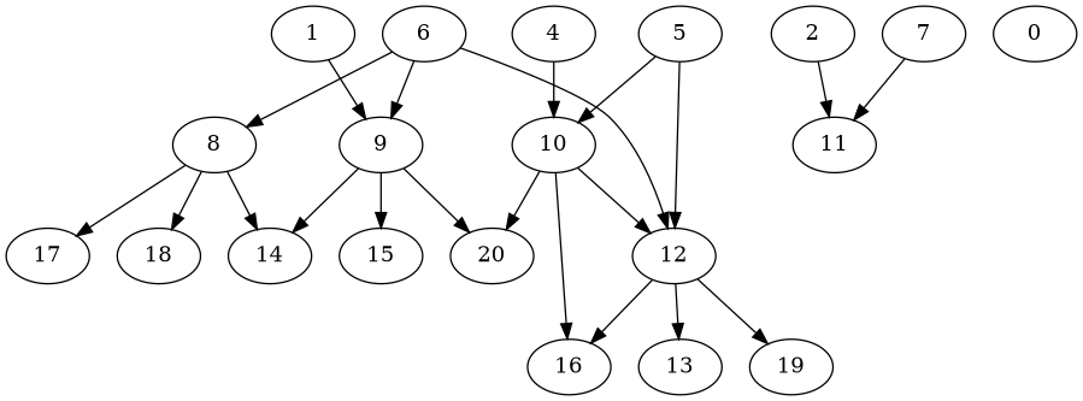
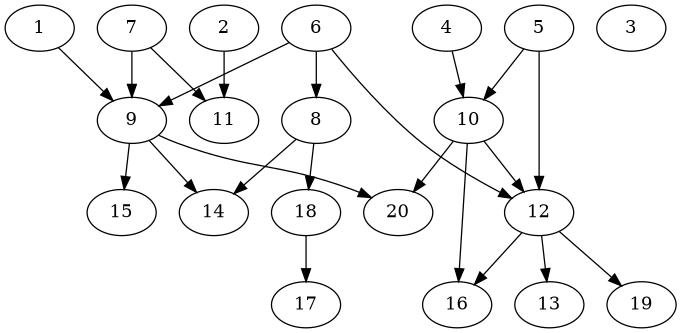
  digraph {
    node [alpha=0.15]
    1 [expect_size=52101120]
    9 [alpha=0.07 expect_size=45748224]
    14 [expect_size=27005952]
    15 [alpha=0.01 expect_size=46538752]
    20 [alpha=0.09 expect_size=13904896]
    2 [alpha=0.08 expect_size=49110016]
    11 [alpha=0.01 expect_size=7913472]
-   3 [alpha=0.05 expect_size=18319360 label=0]
+   3 [alpha=0.05 expect_size=18319360]
    4 [alpha=0.08 expect_size=52003840]
    10 [alpha=0.12 expect_size=18444288]
    16 [alpha=0.04 expect_size=32618496]
    12 [alpha=0.03 expect_size=43525120]
    17 [alpha=0.10 expect_size=33708032]
    5 [alpha=0.14 expect_size=12493824]
    13 [expect_size=15982592]
    19 [alpha=0.04 expect_size=43781120]
    6 [alpha=0.00 expect_size=24625152]
    8 [alpha=0.18 expect_size=24341504]
    18 [alpha=0.07 expect_size=48088064]
    7 [alpha=0.06 expect_size=27641856]
    1 -> 9
    9 -> 14
    9 -> 15
    9 -> 20
    2 -> 11
    4 -> 10
    10 -> 20
    10 -> 16
    10 -> 12
    12 -> 16
    12 -> 13
    12 -> 19
    5 -> 10
    5 -> 12
    6 -> 9
    6 -> 12
    6 -> 8
    8 -> 14
-   8 -> 17
+   18 -> 17
    8 -> 18
+   7 -> 9
    7 -> 11
  }
